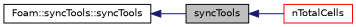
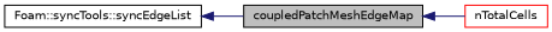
  digraph {
    rankdir=LR
    node [color=black fontname=Helvetica fontsize=10 shape=record]
    edge [color=midnightblue dir=back fontname=Helvetica fontsize=10 labelfontname=Helvetica labelfontsize=10 style=solid]
-   n1 [fillcolor=grey75 fontcolor=black height=0.2 label=syncTools style=filled width=0.4]
+   n1 [fillcolor=grey75 fontcolor=black height=0.2 label=coupledPatchMeshEdgeMap style=filled width=0.4]
    n2 [color=red height=0.2 label=nTotalCells width=0.4]
-   n3 [height=0.2 label="Foam::syncTools::syncTools" width=0.4]
+   n3 [height=0.2 label="Foam::syncTools::syncEdgeList" width=0.4]
    n1 -> n2
    n3 -> n1
  }
